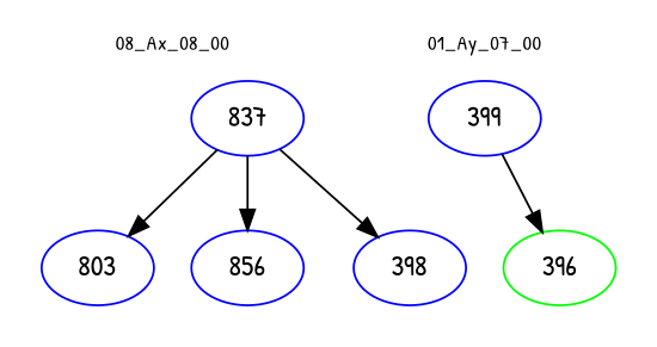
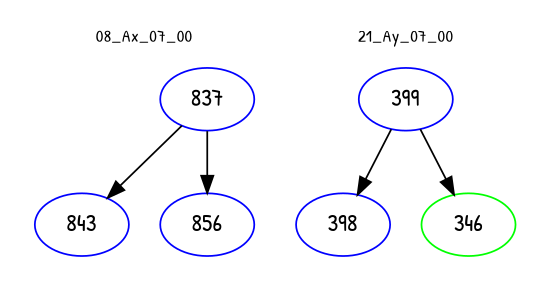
  digraph {
    fontname="Patrick Hand"
    node [color=blue fontname="Patrick Hand"]
    edge [color=black fontname="Patrick Hand"]
    n1 [label=837]
-   n2 [label=803]
+   n2 [label=843]
    n3 [label=856]
    n4 [label=399]
-   n5 [color=green label=396]
+   n5 [color=green label=346]
    n6 [label=398]
    subgraph cluster_1 {
      color=white
      fontsize=10
-     label="08_Ax_08_00"
+     label="08_Ax_07_00"
      n1
      n2
      n3
    }
    subgraph cluster_2 {
      color=white
      fontsize=10
-     label="01_Ay_07_00"
+     label="21_Ay_07_00"
      n4
      n5
      n6
    }
    n1 -> n2
    n1 -> n3
    n4 -> n5
-   n1 -> n6
+   n4 -> n6
  }
